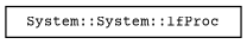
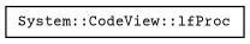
  digraph {
    rankdir=LR
    fontname="Courier Prime"
-   n1 [color=black fillcolor=white fontname="Courier Prime" fontsize=10 height=0.2 label="System::System::lfProc" shape=record style=filled width=0.4]
+   n1 [color=black fillcolor=white fontname="Courier Prime" fontsize=10 height=0.2 label="System::CodeView::lfProc" shape=record style=filled width=0.4]
  }
